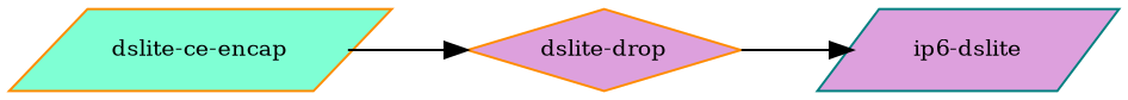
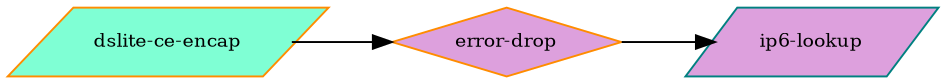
  digraph {
    rankdir=LR
    node [color=darkorange fillcolor=plum fontcolor=black fontsize=10 shape=parallelogram style=filled]
    edge [fontsize=8]
    "dslite-ce-encap" [fillcolor=aquamarine]
-   "error-drop" [shape=diamond label="dslite-drop"]
-   "ip6-lookup" [color=teal label="ip6-dslite"]
+   "error-drop" [shape=diamond]
+   "ip6-lookup" [color=teal]
    "dslite-ce-encap" -> "error-drop"
    "error-drop" -> "ip6-lookup"
  }
